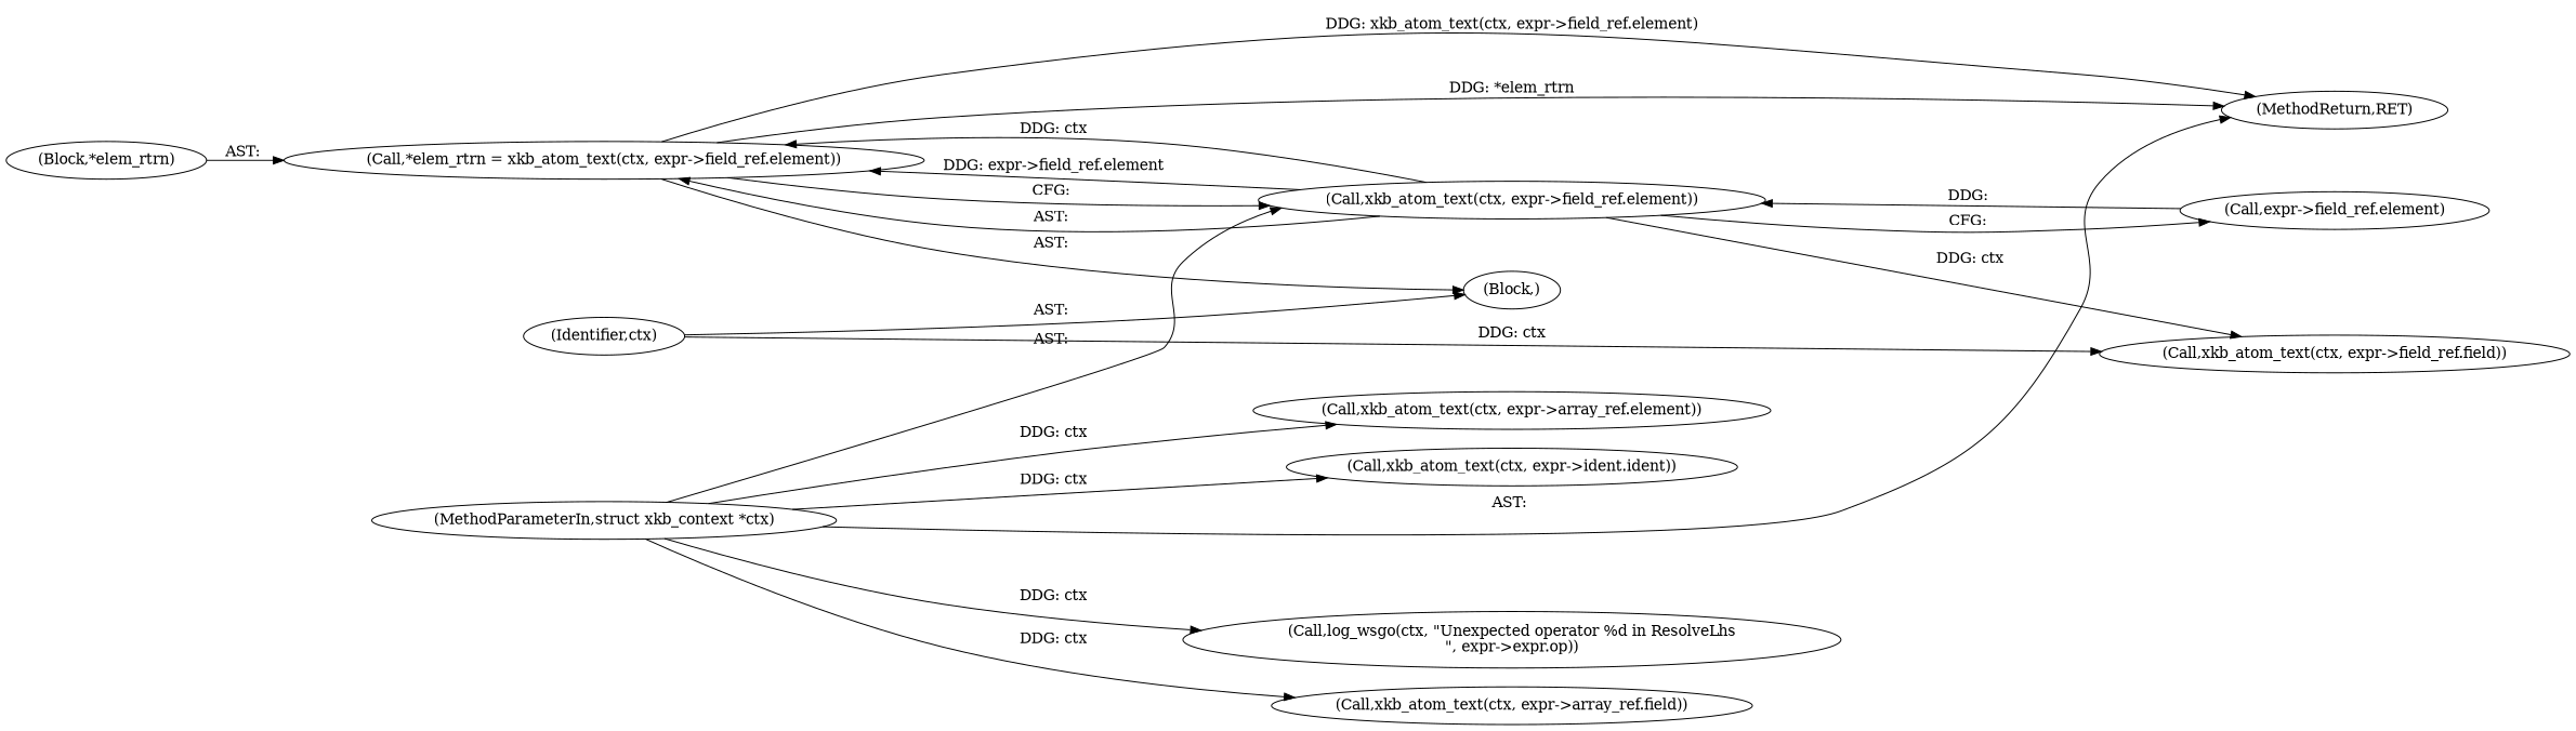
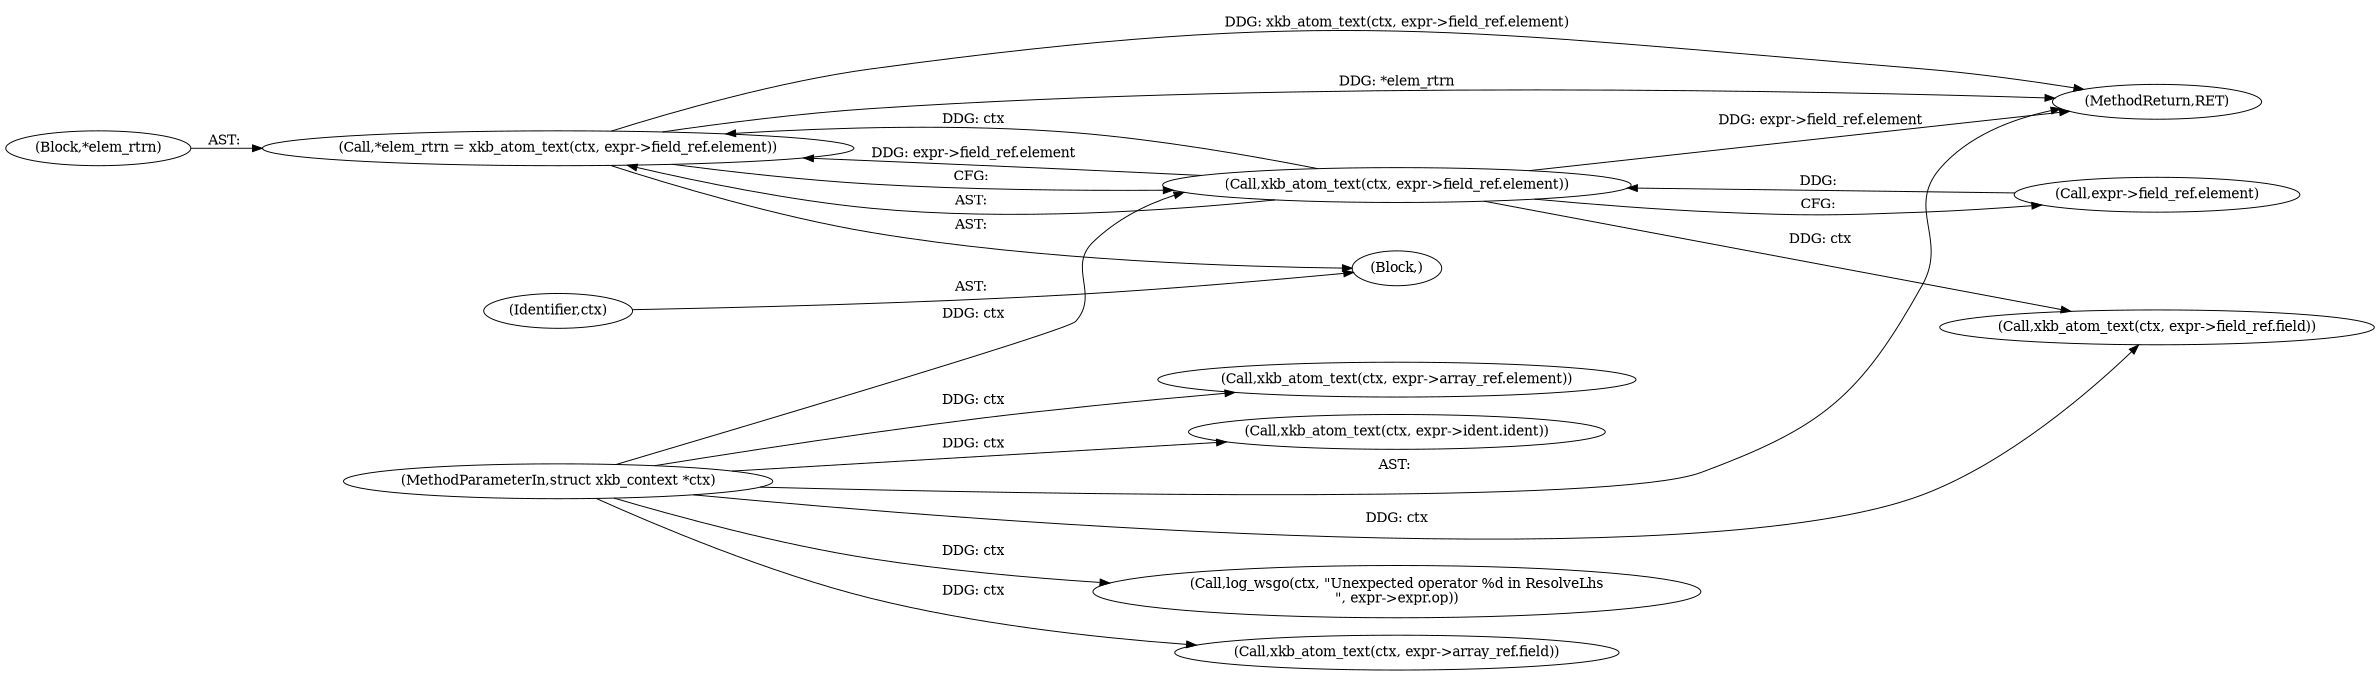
  digraph {
    rankdir=LR
    n1 [label="(Call,*elem_rtrn = xkb_atom_text(ctx, expr->field_ref.element))"]
    n2 [label="(Call,xkb_atom_text(ctx, expr->field_ref.element))"]
    n3 [label="(MethodReturn,RET)"]
    n4 [label="(Block,)"]
    n5 [label="(Call,expr->field_ref.element)"]
    n6 [label="(Call,xkb_atom_text(ctx, expr->field_ref.field))"]
    n7 [label="(MethodParameterIn,struct xkb_context *ctx)"]
    n8 [label="(Call,xkb_atom_text(ctx, expr->ident.ident))"]
    n9 [label="(Call,log_wsgo(ctx, \"Unexpected operator %d in ResolveLhs\n\", expr->expr.op))"]
    n10 [label="(Call,xkb_atom_text(ctx, expr->array_ref.field))"]
    n11 [label="(Call,xkb_atom_text(ctx, expr->array_ref.element))"]
    n12 [label="(Identifier,ctx)"]
    n13 [label="(Block,*elem_rtrn)"]
    n1 -> n2 [label="CFG: "]
    n1 -> n3 [label="DDG: xkb_atom_text(ctx, expr->field_ref.element)"]
    n1 -> n3 [label="DDG: *elem_rtrn"]
    n1 -> n4 [label="AST: "]
    n2 -> n1 [label="AST: "]
    n2 -> n1 [label="DDG: ctx"]
    n2 -> n1 [label="DDG: expr->field_ref.element"]
+   n2 -> n3 [label="DDG: expr->field_ref.element"]
    n2 -> n5 [label="CFG: "]
    n2 -> n6 [label="DDG: ctx"]
    n5 -> n2 [label="DDG: "]
-   n7 -> n2 [label="AST: "]
+   n7 -> n2 [label="DDG: ctx"]
    n7 -> n3 [label="AST: "]
-   n12 -> n6 [label="DDG: ctx"]
+   n7 -> n6 [label="DDG: ctx"]
    n7 -> n8 [label="DDG: ctx"]
    n7 -> n9 [label="DDG: ctx"]
    n7 -> n10 [label="DDG: ctx"]
    n7 -> n11 [label="DDG: ctx"]
    n12 -> n4 [label="AST: "]
    n13 -> n1 [label="AST: "]
  }
